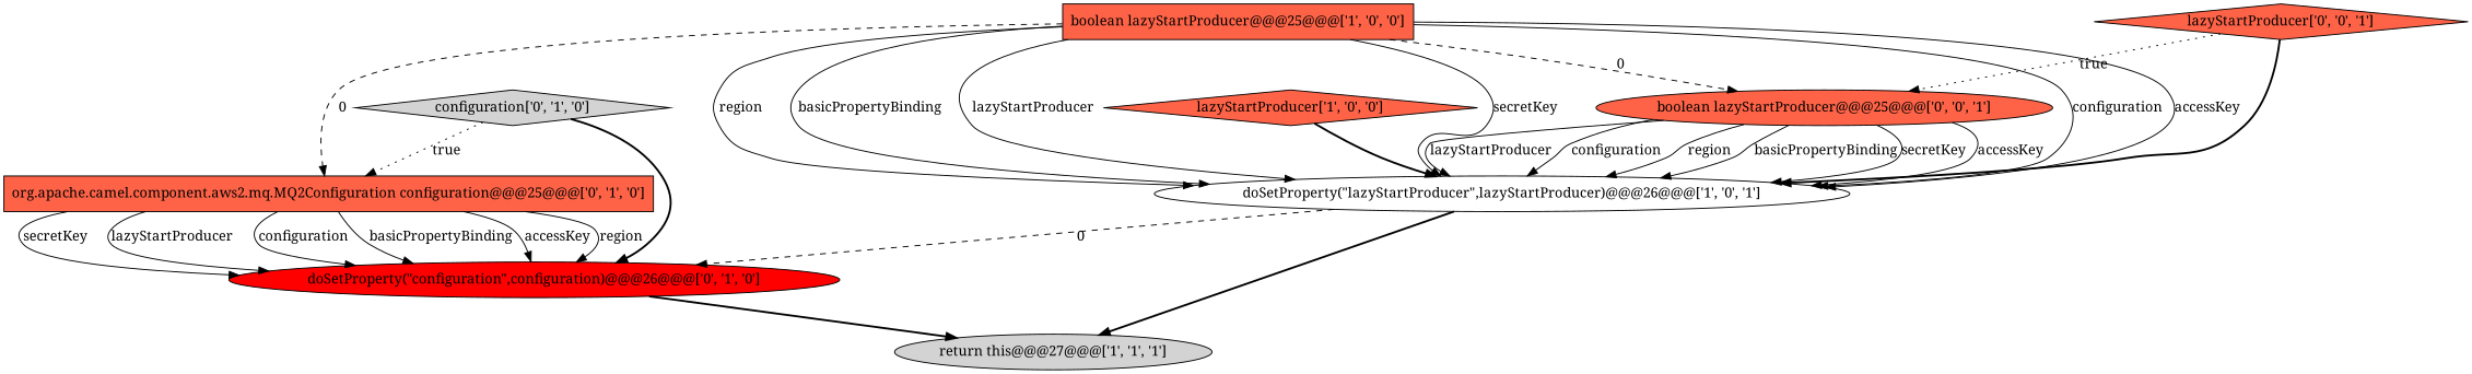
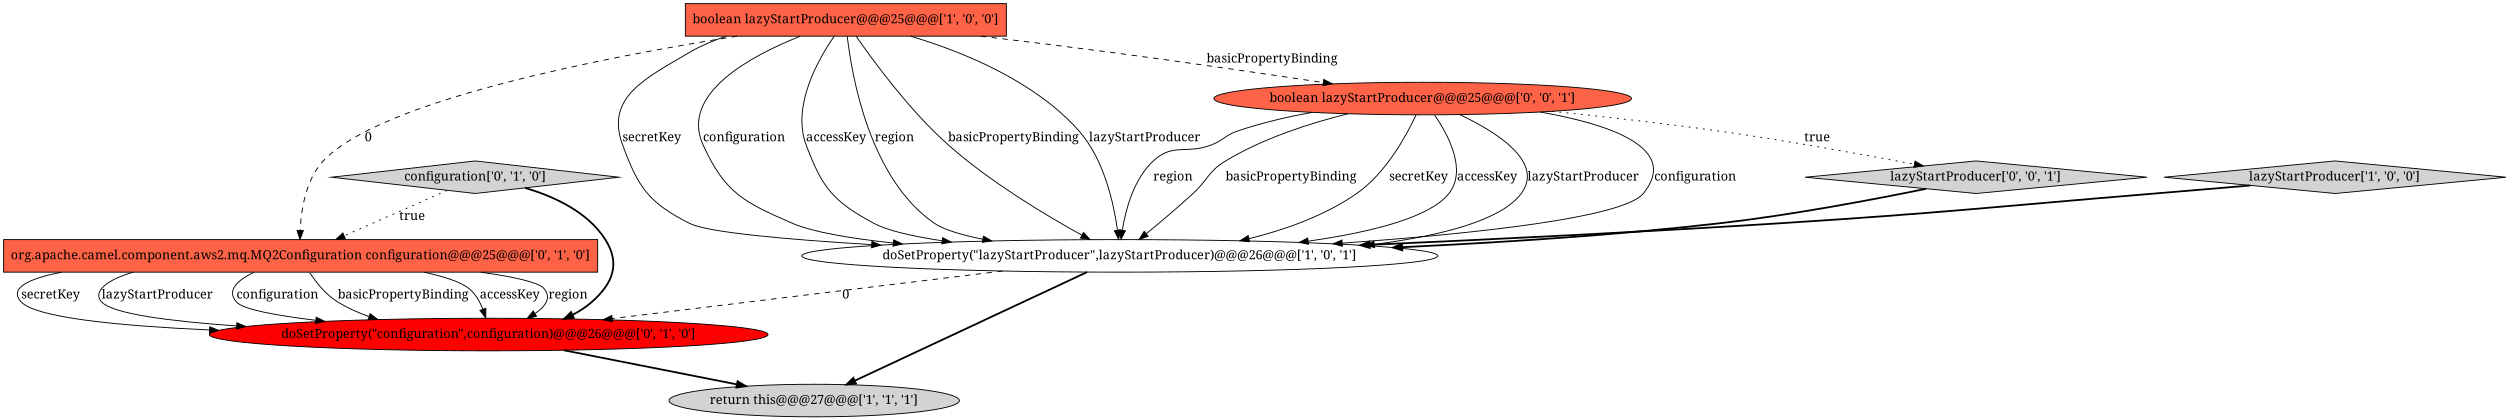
  digraph {
    fontname="Noto Serif"
    node [fillcolor=lightgray fontname="Noto Serif" shape=ellipse style=filled]
    edge [fontname="Noto Serif" style=solid]
    n1 [fillcolor=red label="doSetProperty(\"configuration\",configuration)@@@26@@@['0', '1', '0']"]
    n2 [label="return this@@@27@@@['1', '1', '1']"]
    n3 [fillcolor=tomato label="boolean lazyStartProducer@@@25@@@['1', '0', '0']" shape=box]
    n4 [fillcolor=tomato label="org.apache.camel.component.aws2.mq.MQ2Configuration configuration@@@25@@@['0', '1', '0']" shape=box]
    n5 [fillcolor=white label="doSetProperty(\"lazyStartProducer\",lazyStartProducer)@@@26@@@['1', '0', '1']"]
    n6 [fillcolor=tomato label="boolean lazyStartProducer@@@25@@@['0', '0', '1']"]
    n7 [label="configuration['0', '1', '0']" shape=diamond]
-   n8 [fillcolor=tomato label="lazyStartProducer['0', '0', '1']" shape=diamond]
-   n9 [fillcolor=tomato label="lazyStartProducer['1', '0', '0']" shape=diamond]
+   n8 [label="lazyStartProducer['0', '0', '1']" shape=diamond]
+   n9 [label="lazyStartProducer['1', '0', '0']" shape=diamond]
    n1 -> n2 [style=bold]
    n3 -> n4 [label=0 style=dashed]
    n3 -> n5 [label=secretKey]
    n3 -> n5 [label=configuration]
    n3 -> n5 [label=accessKey]
    n3 -> n5 [label=region]
    n3 -> n5 [label=basicPropertyBinding]
    n3 -> n5 [label=lazyStartProducer]
-   n3 -> n6 [label=0 style=dashed]
+   n3 -> n6 [label=basicPropertyBinding style=dashed]
    n4 -> n1 [label=basicPropertyBinding]
    n4 -> n1 [label=accessKey]
    n4 -> n1 [label=region]
    n4 -> n1 [label=secretKey]
    n4 -> n1 [label=lazyStartProducer]
    n4 -> n1 [label=configuration]
    n5 -> n1 [label=0 style=dashed]
    n5 -> n2 [style=bold]
    n6 -> n5 [label=region]
    n6 -> n5 [label=basicPropertyBinding]
    n6 -> n5 [label=secretKey]
    n6 -> n5 [label=accessKey]
    n6 -> n5 [label=lazyStartProducer]
    n6 -> n5 [label=configuration]
    n7 -> n1 [style=bold]
    n7 -> n4 [label=true style=dotted]
    n8 -> n5 [style=bold]
-   n8 -> n6 [label=true style=dotted]
+   n6 -> n8 [label=true style=dotted]
    n9 -> n5 [style=bold]
  }
